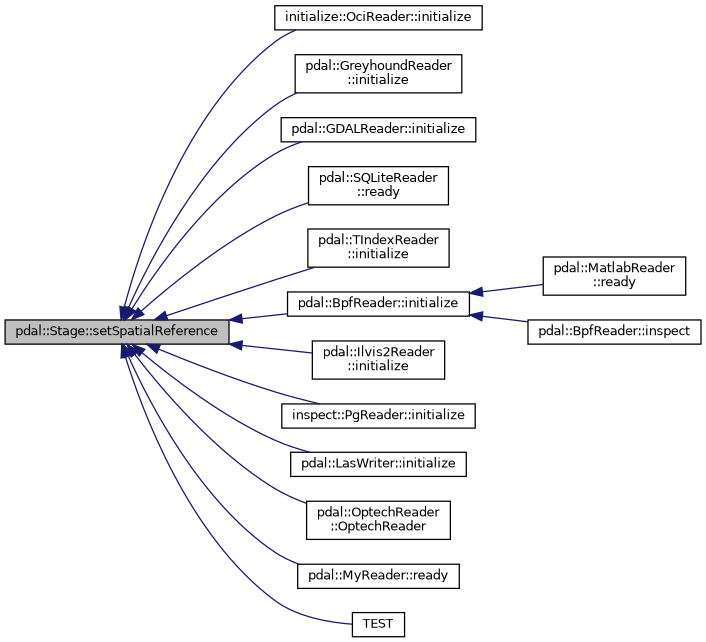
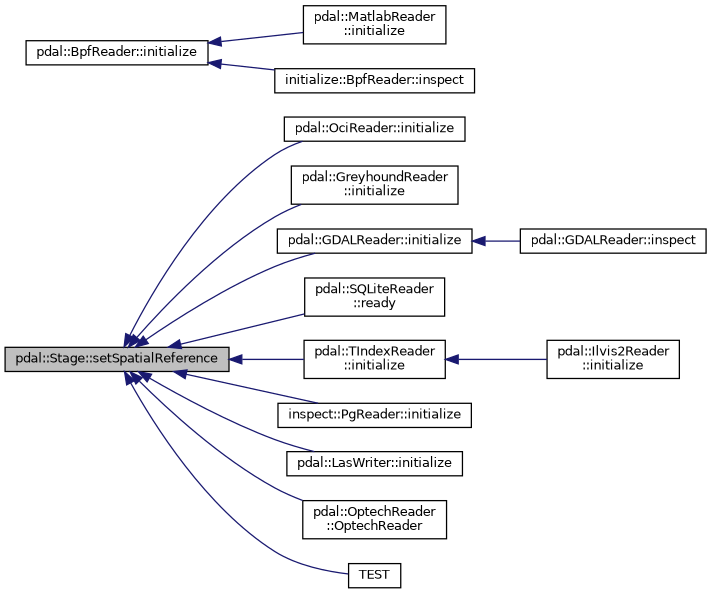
  digraph {
    rankdir=LR
    node [color=black fillcolor=white fontname=Helvetica fontsize=10 shape=record style=filled]
    edge [color=midnightblue dir=back fontname=Helvetica fontsize=10 labelfontname=Helvetica labelfontsize=10 style=solid]
    n1 [fillcolor=grey75 fontcolor=black height=0.2 label="pdal::Stage::setSpatialReference" width=0.4]
-   n2 [height=0.2 label="initialize::OciReader::initialize" width=0.4]
+   n2 [height=0.2 label="pdal::OciReader::initialize" width=0.4]
    n3 [height=0.2 label="pdal::GreyhoundReader\l::initialize" width=0.4]
    n4 [height=0.2 label="pdal::GDALReader::initialize" width=0.4]
    n5 [height=0.2 label="pdal::SQLiteReader\l::ready" width=0.4]
    n6 [height=0.2 label="pdal::TIndexReader\l::initialize" width=0.4]
    n7 [height=0.2 label="pdal::BpfReader::initialize" width=0.4]
    n8 [height=0.2 label="pdal::Ilvis2Reader\l::initialize" width=0.4]
    n9 [height=0.2 label="inspect::PgReader::initialize" width=0.4]
    n10 [height=0.2 label="pdal::LasWriter::initialize" width=0.4]
    n11 [height=0.2 label="pdal::OptechReader\l::OptechReader" width=0.4]
-   n12 [height=0.2 label="pdal::MyReader::ready" width=0.4]
    n13 [height=0.2 label=TEST width=0.4]
-   n15 [height=0.2 label="pdal::MatlabReader\l::ready" width=0.4]
-   n16 [height=0.2 label="pdal::BpfReader::inspect" width=0.4]
+   n14 [height=0.2 label="pdal::GDALReader::inspect" width=0.4]
+   n15 [height=0.2 label="pdal::MatlabReader\l::initialize" width=0.4]
+   n16 [height=0.2 label="initialize::BpfReader::inspect" width=0.4]
    n1 -> n2
    n1 -> n3
    n1 -> n4
    n1 -> n5
    n1 -> n6
-   n1 -> n7
-   n1 -> n8
+   n6 -> n8
    n1 -> n9
    n1 -> n10
    n1 -> n11
-   n1 -> n12
    n1 -> n13
+   n4 -> n14
    n7 -> n15
    n7 -> n16
  }
